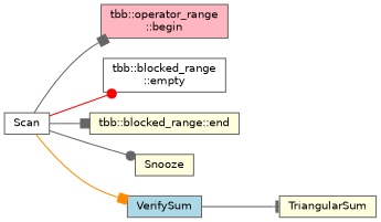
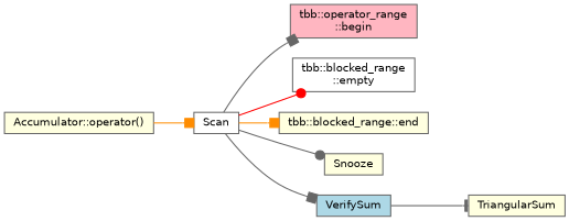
  digraph {
    rankdir=LR
    node [color=grey40 fillcolor=lightyellow fontname=Helvetica fontsize=10 shape=box style=filled]
    edge [arrowhead=box color=gray40 fontname=Helvetica fontsize=10 labelfontname=Helvetica labelfontsize=10 style=solid]
+   n1 [color=gray40 fontcolor=black height=0.2 label="Accumulator::operator()" width=0.4]
    n2 [fillcolor=white height=0.2 label=Scan width=0.4]
    n3 [fillcolor=lightpink height=0.2 label="tbb::operator_range\l::begin" width=0.4]
    n4 [fillcolor=white height=0.2 label="tbb::blocked_range\l::empty" width=0.4]
    n5 [height=0.2 label="tbb::blocked_range::end" width=0.4]
    n6 [height=0.2 label=Snooze width=0.4]
    n7 [fillcolor=lightblue height=0.2 label=VerifySum width=0.4]
    n8 [height=0.2 label=TriangularSum width=0.4]
+   n1 -> n2 [color=darkorange]
    n2 -> n3
    n2 -> n4 [arrowhead=dot color=red]
-   n2 -> n5
+   n2 -> n5 [color=darkorange]
    n2 -> n6 [arrowhead=dot]
-   n2 -> n7 [color=darkorange]
+   n2 -> n7
    n7 -> n8 [arrowhead=tee]
  }
